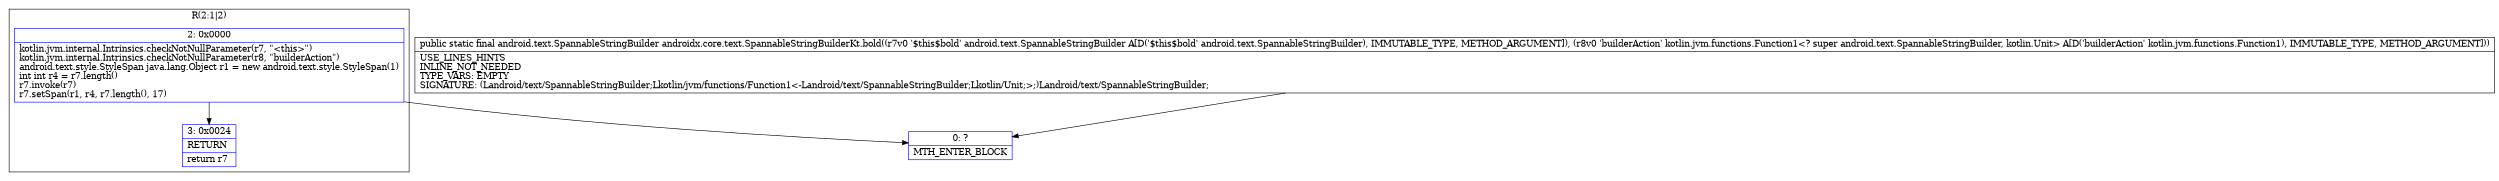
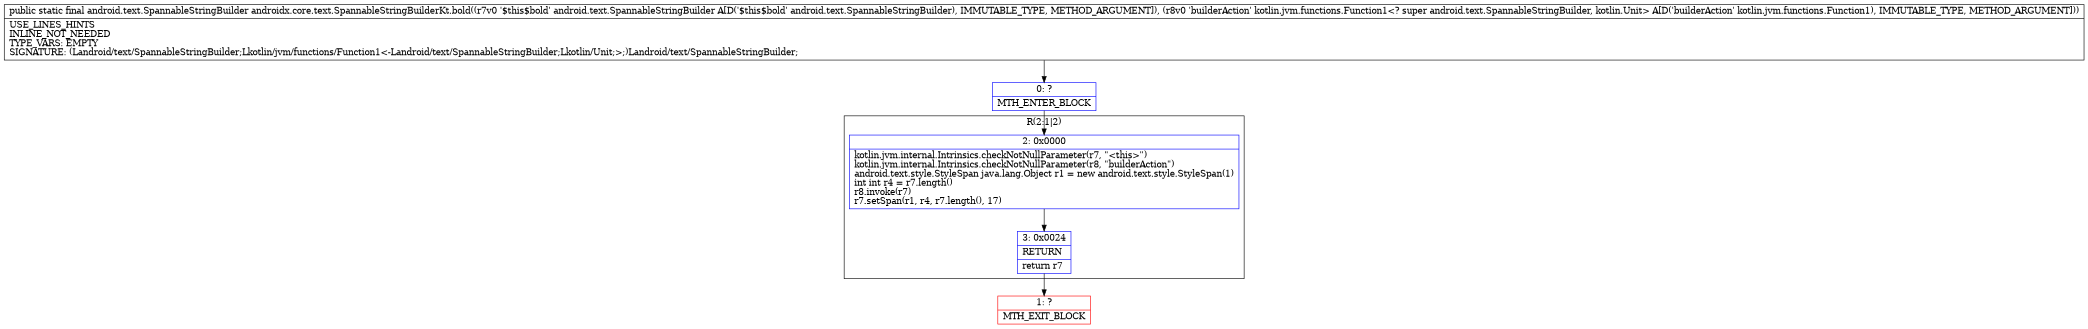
  digraph {
    node [color=blue shape=record]
-   n1 [label="{2\:\ 0x0000|kotlin.jvm.internal.Intrinsics.checkNotNullParameter(r7, \"\<this\>\")\lkotlin.jvm.internal.Intrinsics.checkNotNullParameter(r8, \"builderAction\")\landroid.text.style.StyleSpan java.lang.Object r1 = new android.text.style.StyleSpan(1)\lint int r4 = r7.length()\lr7.invoke(r7)\lr7.setSpan(r1, r4, r7.length(), 17)\l}"]
+   n1 [label="{2\:\ 0x0000|kotlin.jvm.internal.Intrinsics.checkNotNullParameter(r7, \"\<this\>\")\lkotlin.jvm.internal.Intrinsics.checkNotNullParameter(r8, \"builderAction\")\landroid.text.style.StyleSpan java.lang.Object r1 = new android.text.style.StyleSpan(1)\lint int r4 = r7.length()\lr8.invoke(r7)\lr7.setSpan(r1, r4, r7.length(), 17)\l}"]
    n2 [label="{3\:\ 0x0024|RETURN\l|return r7\l}"]
+   n3 [color=red label="{1\:\ ?|MTH_EXIT_BLOCK\l}"]
    n4 [label="{0\:\ ?|MTH_ENTER_BLOCK\l}"]
    n5 [label="{public static final android.text.SpannableStringBuilder androidx.core.text.SpannableStringBuilderKt.bold((r7v0 '$this$bold' android.text.SpannableStringBuilder A[D('$this$bold' android.text.SpannableStringBuilder), IMMUTABLE_TYPE, METHOD_ARGUMENT]), (r8v0 'builderAction' kotlin.jvm.functions.Function1\<? super android.text.SpannableStringBuilder, kotlin.Unit\> A[D('builderAction' kotlin.jvm.functions.Function1), IMMUTABLE_TYPE, METHOD_ARGUMENT]))  | USE_LINES_HINTS\lINLINE_NOT_NEEDED\lTYPE_VARS: EMPTY\lSIGNATURE: (Landroid\/text\/SpannableStringBuilder;Lkotlin\/jvm\/functions\/Function1\<\-Landroid\/text\/SpannableStringBuilder;Lkotlin\/Unit;\>;)Landroid\/text\/SpannableStringBuilder;\l}" color=""]
    subgraph cluster_1 {
      label="R(2:1|2)"
      n1
      n2
    }
    n1 -> n2
-   n1 -> n4
+   n2 -> n3
+   n4 -> n1
    n5 -> n4
  }
